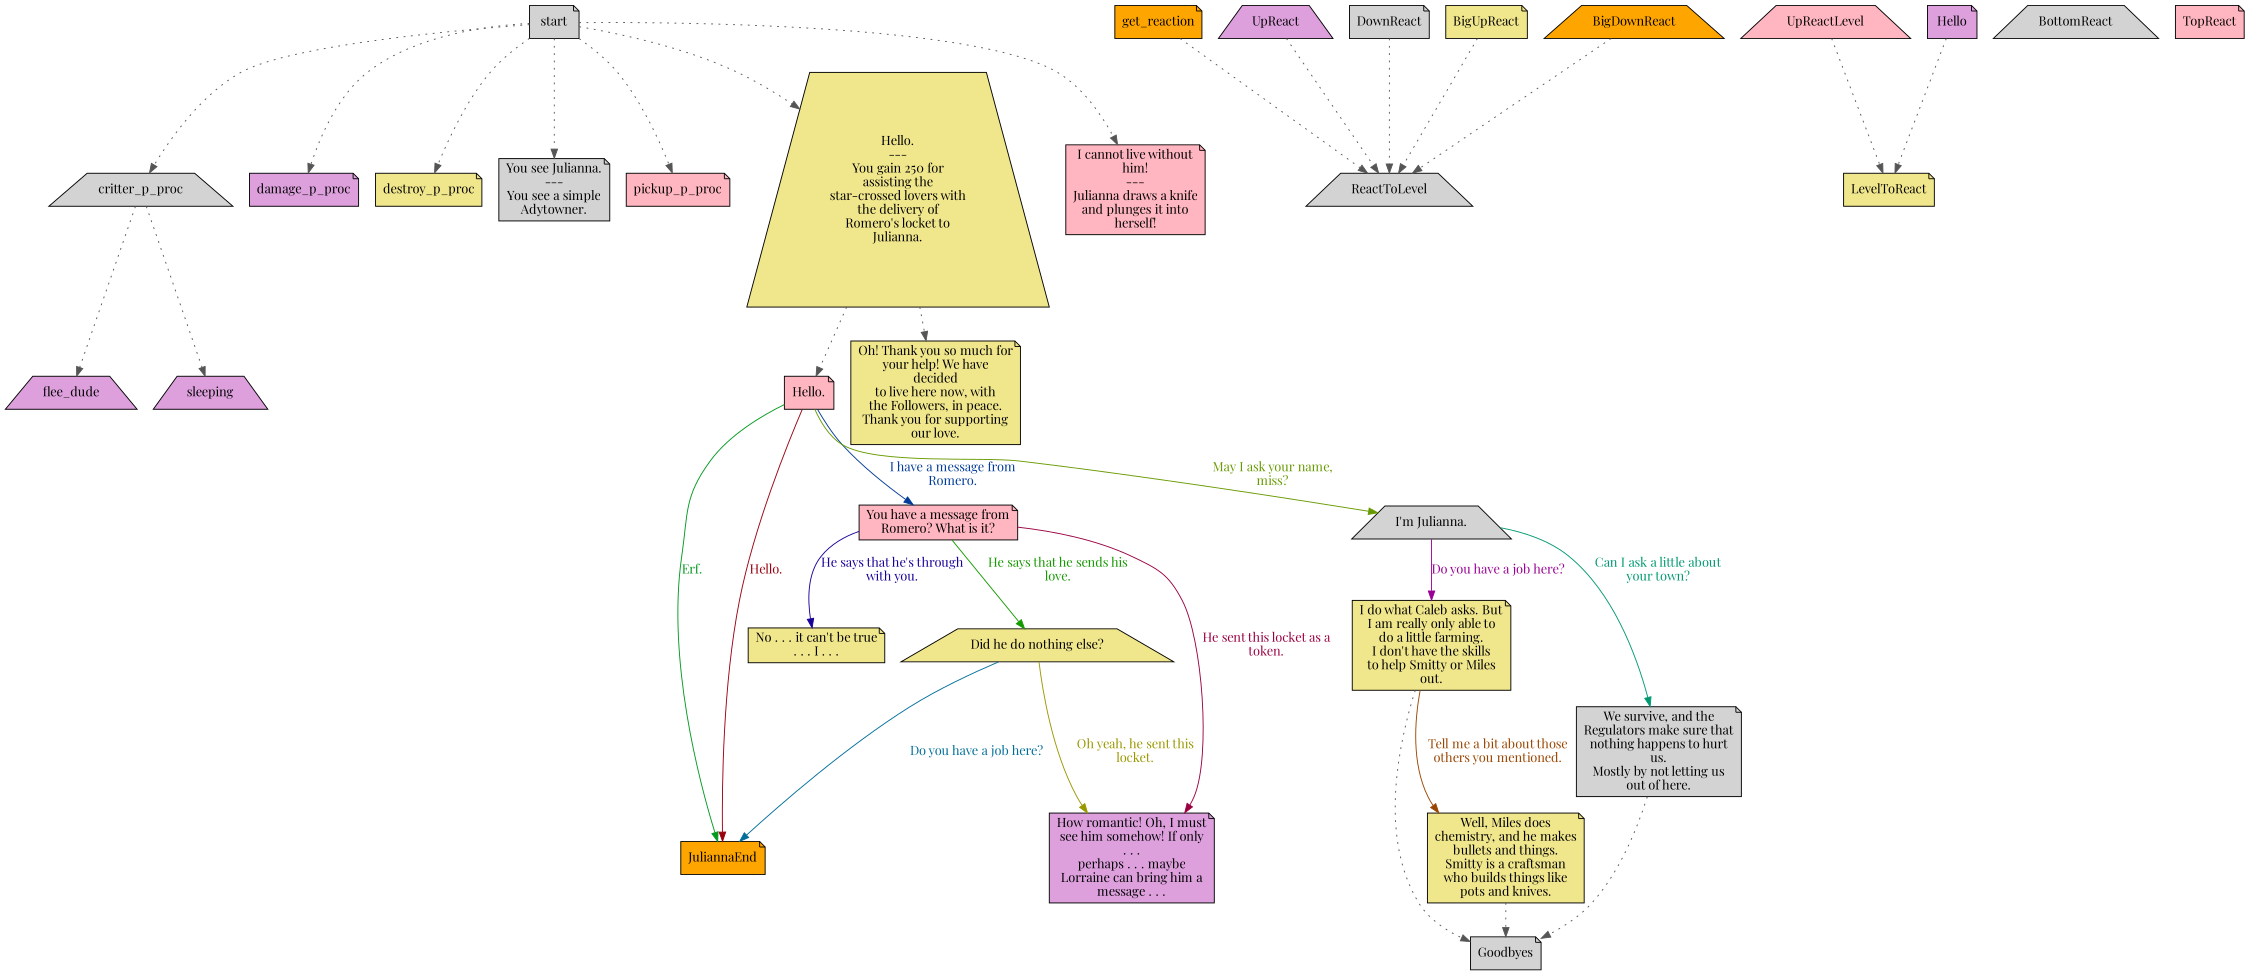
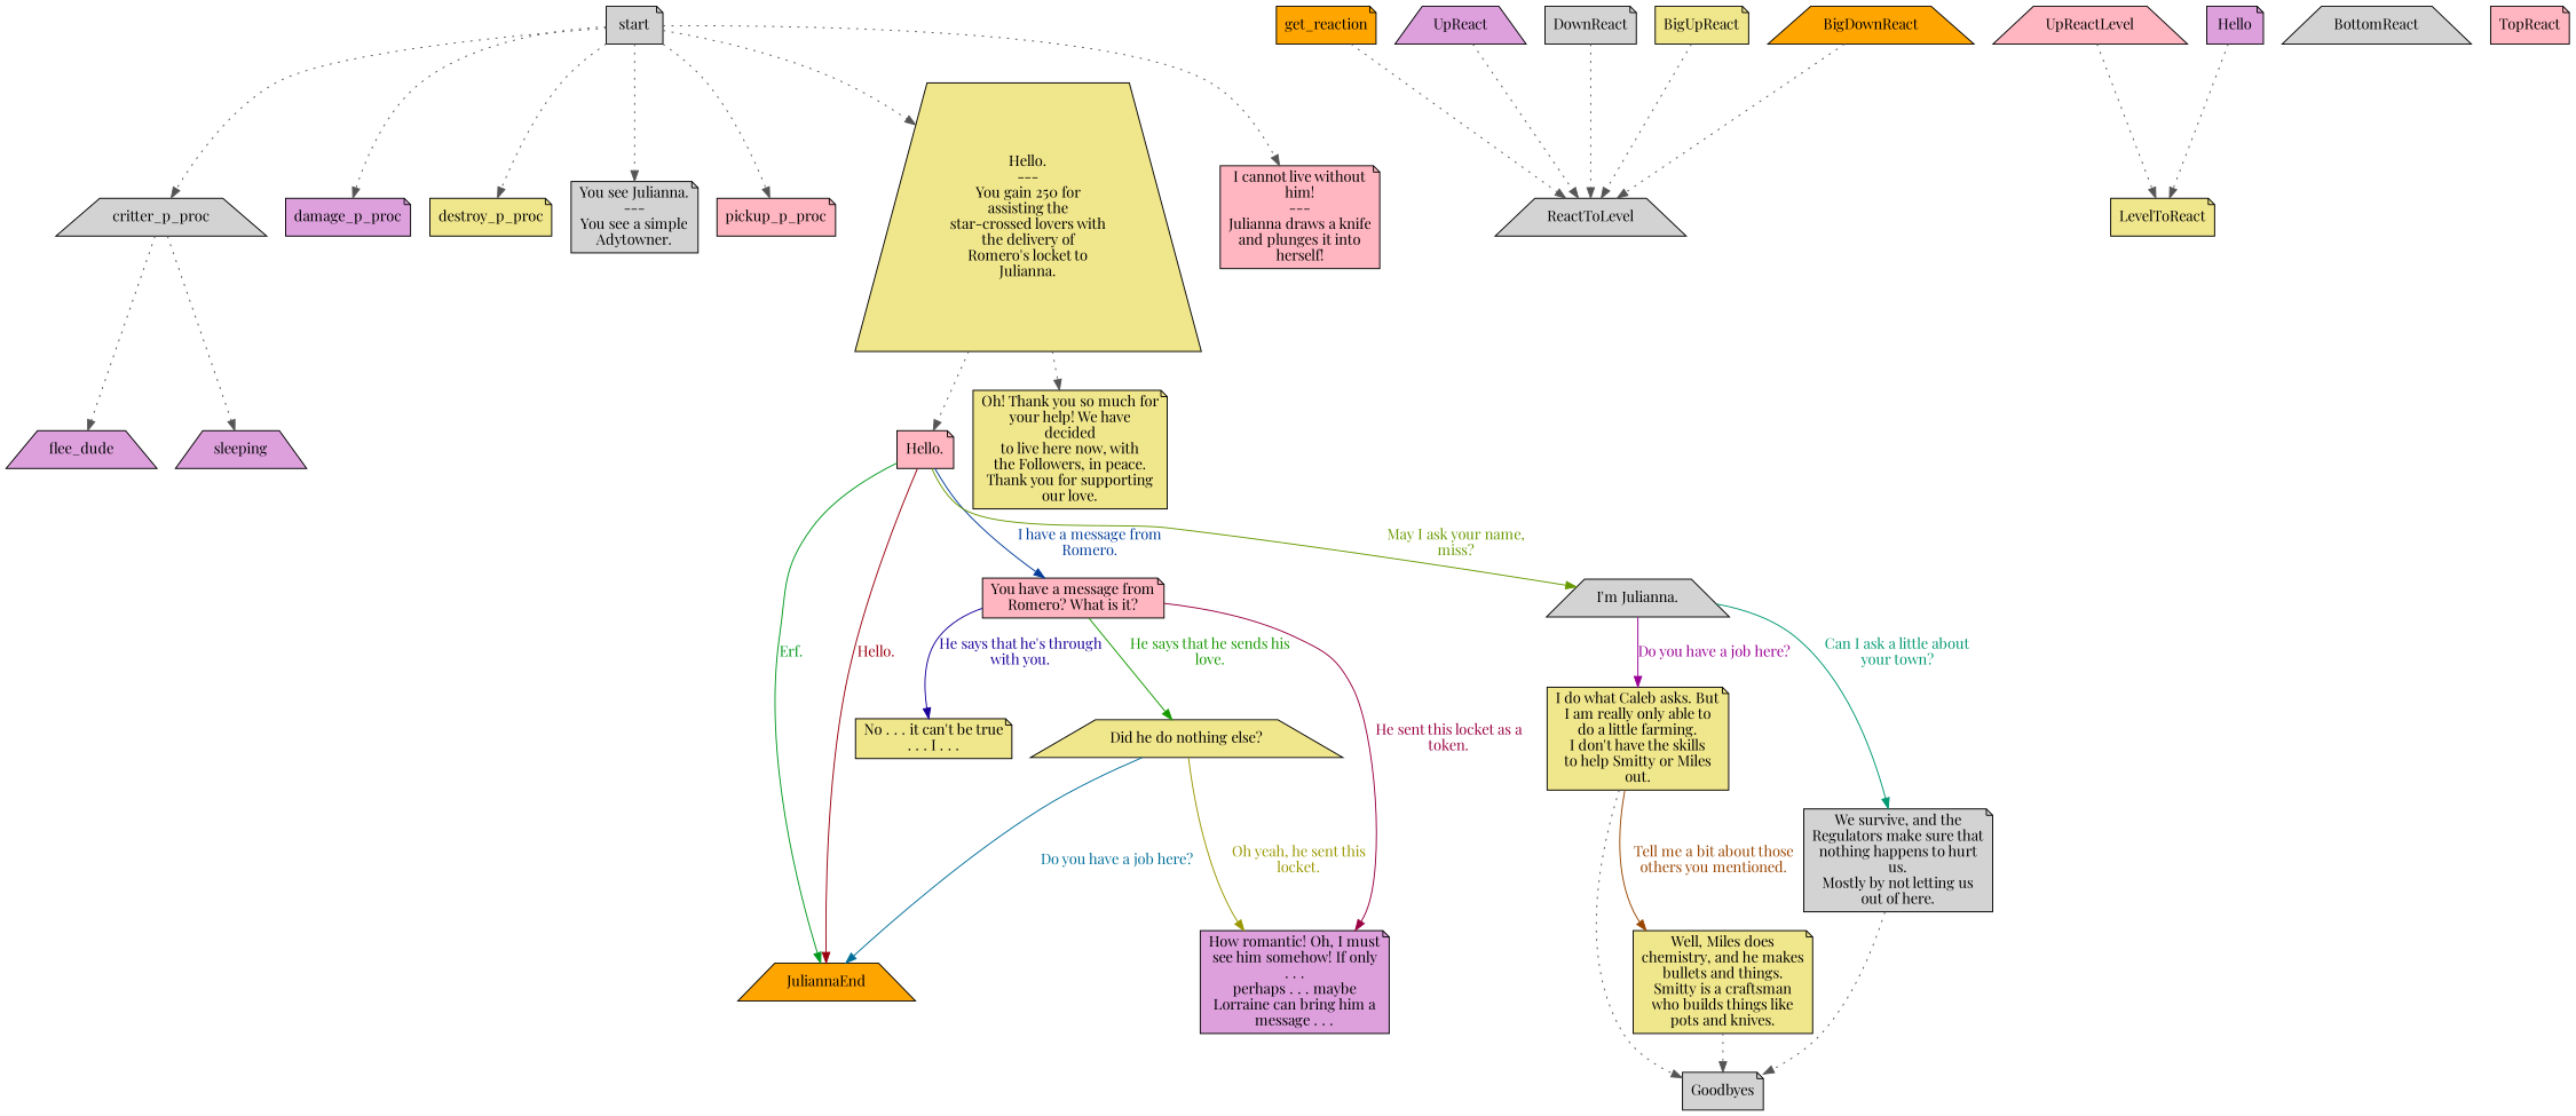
  digraph {
    fontname="Playfair Display"
    node [color="#000000" fillcolor=lightgrey fontname="Playfair Display" shape=note style=filled]
    edge [color="#555555" fontname="Playfair Display" style=dotted]
    critter_p_proc [shape=trapezium]
    start
    damage_p_proc [fillcolor=plum]
    destroy_p_proc [fillcolor=khaki]
    n5 [label="You see Julianna.\n---\nYou see a simple\nAdytowner."]
    pickup_p_proc [fillcolor=lightpink]
    n7 [fillcolor=khaki label="Hello.\n---\nYou gain 250 for\nassisting the\nstar-crossed lovers with\nthe delivery of\nRomero's locket to\nJulianna." shape=trapezium]
    n8 [fillcolor=lightpink label="I cannot live without\nhim!\n---\nJulianna draws a knife\nand plunges it into\nherself!"]
    flee_dude [fillcolor=plum shape=trapezium]
    sleeping [fillcolor=plum shape=trapezium]
    n11 [fillcolor=lightpink label="Hello."]
    n12 [fillcolor=khaki label="Oh! Thank you so much for\nyour help! We have\ndecided\nto live here now, with\nthe Followers, in peace.\nThank you for supporting\nour love."]
-   JuliannaEnd [fillcolor=orange]
+   JuliannaEnd [fillcolor=orange shape=trapezium]
    n14 [fillcolor=lightpink label="You have a message from\nRomero? What is it?"]
    n15 [label="I'm Julianna." shape=trapezium]
    n16 [fillcolor=khaki label="No . . . it can't be true\n. . . I . . ."]
    n17 [fillcolor=khaki label="Did he do nothing else?" shape=trapezium]
    n18 [fillcolor=plum label="How romantic! Oh, I must\nsee him somehow! If only\n. . .\nperhaps . . . maybe\nLorraine can bring him a\nmessage . . ."]
    n19 [fillcolor=khaki label="I do what Caleb asks. But\nI am really only able to\ndo a little farming.\nI don't have the skills\nto help Smitty or Miles\nout."]
    n20 [label="We survive, and the\nRegulators make sure that\nnothing happens to hurt\nus.\nMostly by not letting us\nout of here."]
    Goodbyes
    n22 [fillcolor=khaki label="Well, Miles does\nchemistry, and he makes\nbullets and things.\nSmitty is a craftsman\nwho builds things like\npots and knives."]
    get_reaction [fillcolor=orange]
    ReactToLevel [shape=trapezium]
    LevelToReact [fillcolor=khaki]
    UpReact [fillcolor=plum shape=trapezium]
    DownReact
    BottomReact [shape=trapezium]
    TopReact [fillcolor=lightpink]
    BigUpReact [fillcolor=khaki]
    BigDownReact [fillcolor=orange shape=trapezium]
    UpReactLevel [fillcolor=lightpink shape=trapezium]
    n33 [fillcolor=plum label=Hello]
    critter_p_proc -> flee_dude
    critter_p_proc -> sleeping
    start -> critter_p_proc
    start -> damage_p_proc
    start -> destroy_p_proc
    start -> n5
    start -> pickup_p_proc
    start -> n7
    start -> n8
    n7 -> n11
    n7 -> n12
    n11 -> JuliannaEnd [color="#00991E" fontcolor="#00991E" label="Erf." style=""]
    n11 -> JuliannaEnd [color="#99000E" fontcolor="#99000E" label="Hello." style=""]
    n11 -> n14 [color="#003B99" fontcolor="#003B99" label="I have a message from\nRomero." style=""]
    n11 -> n15 [color="#679900" fontcolor="#679900" label="May I ask your name,\nmiss?" style=""]
    n14 -> n16 [color="#180099" fontcolor="#180099" label="He says that he's through\nwith you." style=""]
    n14 -> n17 [color="#159900" fontcolor="#159900" label="He says that he sends his\nlove." style=""]
    n14 -> n18 [color="#990041" fontcolor="#990041" label="He sent this locket as a\ntoken." style=""]
    n15 -> n19 [color="#990094" fontcolor="#990094" label="Do you have a job here?" style=""]
    n15 -> n20 [color="#009971" fontcolor="#009971" label="Can I ask a little about\nyour town?" style=""]
    n17 -> JuliannaEnd [color="#006E99" fontcolor="#006E99" label="Do you have a job here?" style=""]
    n17 -> n18 [color="#999700" fontcolor="#999700" label="Oh yeah, he sent this\nlocket." style=""]
    n19 -> Goodbyes
    n19 -> n22 [color="#994500" fontcolor="#994500" label="Tell me a bit about those\nothers you mentioned." style=""]
    n20 -> Goodbyes
    n22 -> Goodbyes
    get_reaction -> ReactToLevel
    UpReact -> ReactToLevel
    DownReact -> ReactToLevel
    BigUpReact -> ReactToLevel
    BigDownReact -> ReactToLevel
    UpReactLevel -> LevelToReact
    n33 -> LevelToReact
  }
